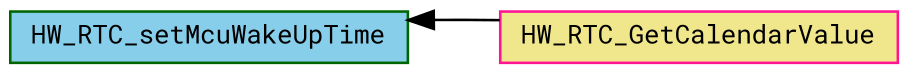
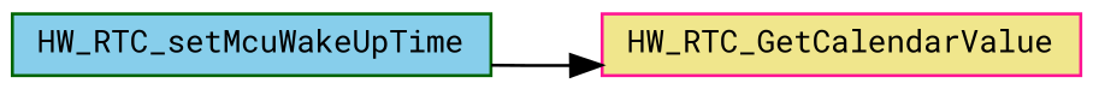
  digraph {
    rankdir=LR
    fontname="Roboto Mono"
    node [fontname="Roboto Mono" fontsize=10 shape=record style=filled]
    n1 [color=darkgreen fillcolor=skyblue fontcolor=black height=0.2 label=HW_RTC_setMcuWakeUpTime width=0.4]
    n2 [color=deeppink fillcolor=khaki height=0.2 label=HW_RTC_GetCalendarValue width=0.4]
-   n2 -> n1 [color=black fontname="Roboto Mono" fontsize=10 labelfontname=Helvetica labelfontsize=10 style=solid]
+   n1 -> n2 [color=black fontname="Roboto Mono" fontsize=10 labelfontname=Helvetica labelfontsize=10 style=solid]
  }
